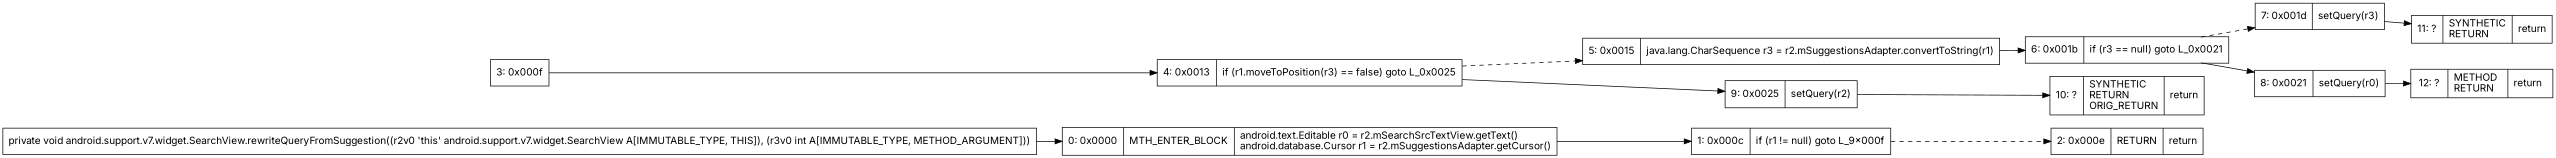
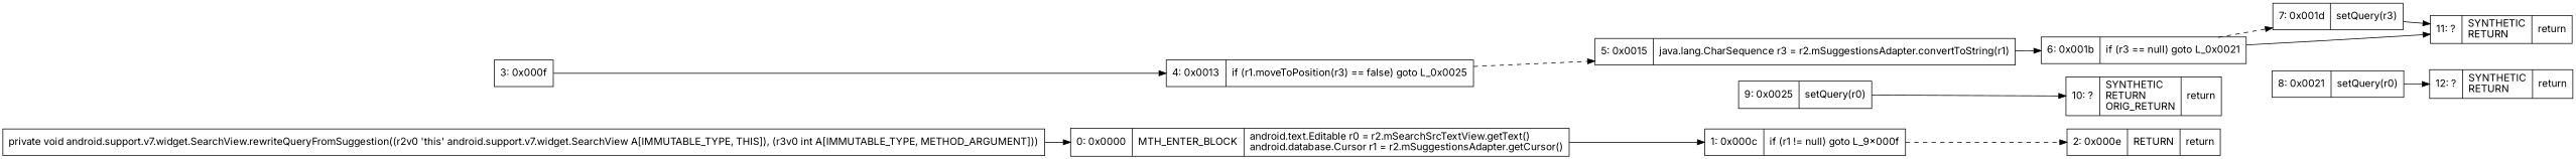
  digraph {
    fontname=Inter
    rankdir=LR
    node [fontname=Inter shape=record]
    edge [fontname=Inter]
    n1 [label="{0\:\ 0x0000|MTH_ENTER_BLOCK\l|android.text.Editable r0 = r2.mSearchSrcTextView.getText()\landroid.database.Cursor r1 = r2.mSuggestionsAdapter.getCursor()\l}"]
    n2 [label="{1\:\ 0x000c|if (r1 != null) goto L_9x000f\l}"]
    n3 [label="{2\:\ 0x000e|RETURN\l|return\l}"]
    n4 [label="{3\:\ 0x000f}"]
    n5 [label="{4\:\ 0x0013|if (r1.moveToPosition(r3) == false) goto L_0x0025\l}"]
    n6 [label="{5\:\ 0x0015|java.lang.CharSequence r3 = r2.mSuggestionsAdapter.convertToString(r1)\l}"]
-   n7 [label="{9\:\ 0x0025|setQuery(r2)\l}"]
+   n7 [label="{9\:\ 0x0025|setQuery(r0)\l}"]
    n8 [label="{6\:\ 0x001b|if (r3 == null) goto L_0x0021\l}"]
    n9 [label="{10\:\ ?|SYNTHETIC\lRETURN\lORIG_RETURN\l|return\l}"]
    n10 [label="{7\:\ 0x001d|setQuery(r3)\l}"]
    n11 [label="{8\:\ 0x0021|setQuery(r0)\l}"]
    n12 [label="{11\:\ ?|SYNTHETIC\lRETURN\l|return\l}"]
-   n13 [label="{12\:\ ?|METHOD\lRETURN\l|return\l}"]
+   n13 [label="{12\:\ ?|SYNTHETIC\lRETURN\l|return\l}"]
    n14 [label="{private void android.support.v7.widget.SearchView.rewriteQueryFromSuggestion((r2v0 'this' android.support.v7.widget.SearchView A[IMMUTABLE_TYPE, THIS]), (r3v0 int A[IMMUTABLE_TYPE, METHOD_ARGUMENT])) }"]
    n1 -> n2
    n2 -> n3 [style=dashed]
    n4 -> n5
    n5 -> n6 [style=dashed]
-   n5 -> n7
    n6 -> n8
    n7 -> n9
    n8 -> n10 [style=dashed]
-   n8 -> n11
+   n8 -> n12
    n10 -> n12
    n11 -> n13
    n14 -> n1
  }
